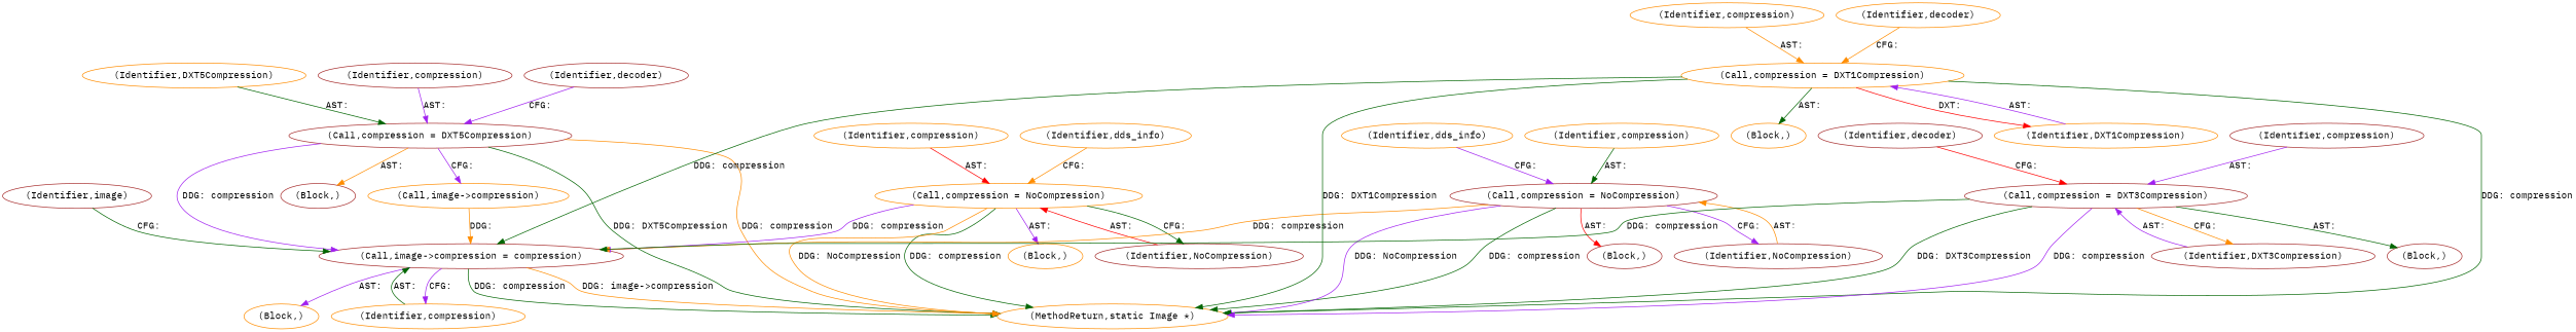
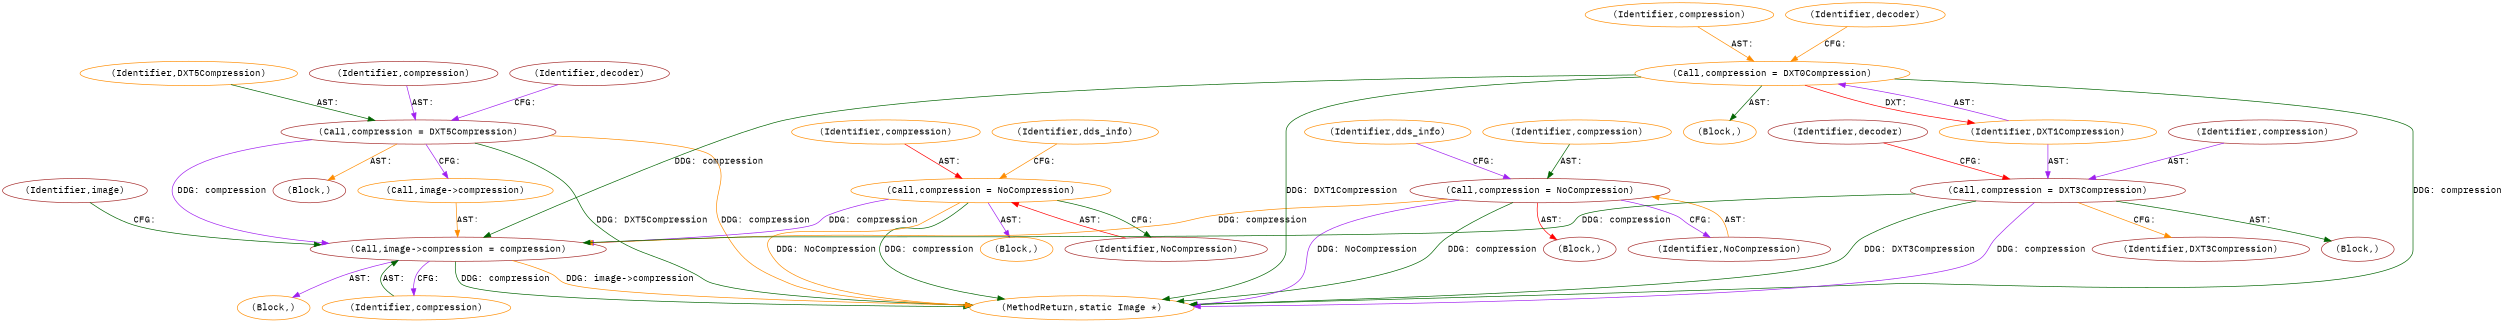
  digraph {
    fontname="IBM Plex Mono"
    node [color=darkorange fontname="IBM Plex Mono"]
    edge [color=darkgreen fontname="IBM Plex Mono"]
    n1 [color=brown label="(Call,image->compression = compression)"]
    n2 [label="(Block,)"]
    n3 [label="(MethodReturn,static Image *)"]
    n4 [label="(Identifier,compression)"]
    n5 [color=brown label="(Call,compression = DXT5Compression)"]
    n6 [color=brown label="(Block,)"]
    n7 [label="(Call,image->compression)"]
    n8 [label="(Identifier,DXT5Compression)"]
    n9 [label="(Call,compression = NoCompression)"]
    n10 [label="(Block,)"]
    n11 [color=brown label="(Identifier,NoCompression)"]
    n12 [color=brown label="(Call,compression = NoCompression)"]
    n13 [color=brown label="(Block,)"]
    n14 [color=brown label="(Identifier,NoCompression)"]
-   n15 [label="(Call,compression = DXT1Compression)"]
+   n15 [label="(Call,compression = DXT0Compression)"]
    n16 [label="(Identifier,DXT1Compression)"]
    n17 [label="(Block,)"]
    n18 [color=brown label="(Call,compression = DXT3Compression)"]
    n19 [color=brown label="(Identifier,DXT3Compression)"]
    n20 [color=brown label="(Block,)"]
    n21 [label="(Identifier,compression)"]
    n22 [label="(Identifier,compression)"]
    n23 [label="(Identifier,dds_info)"]
    n24 [color=brown label="(Identifier,compression)"]
    n25 [label="(Identifier,decoder)"]
    n26 [color=brown label="(Identifier,image)"]
    n27 [label="(Identifier,dds_info)"]
    n28 [label="(Identifier,compression)"]
    n29 [color=brown label="(Identifier,compression)"]
    n30 [color=brown label="(Identifier,decoder)"]
    n31 [color=brown label="(Identifier,decoder)"]
    n1 -> n2 [color=purple label="AST: "]
    n1 -> n3 [label="DDG: compression"]
    n1 -> n3 [color=darkorange label="DDG: image->compression"]
    n1 -> n4 [color=purple label="CFG: "]
    n4 -> n1 [label="AST: "]
    n5 -> n1 [color=purple label="DDG: compression"]
    n5 -> n3 [label="DDG: DXT5Compression"]
    n5 -> n3 [color=darkorange label="DDG: compression"]
    n5 -> n6 [color=darkorange label="AST: "]
    n5 -> n7 [color=purple label="CFG: "]
-   n7 -> n1 [color=darkorange label="DDG: "]
+   n7 -> n1 [color=darkorange label="AST: "]
    n8 -> n5 [label="AST: "]
    n9 -> n1 [color=purple label="DDG: compression"]
    n9 -> n3 [label="DDG: compression"]
    n9 -> n3 [color=darkorange label="DDG: NoCompression"]
    n9 -> n10 [color=purple label="AST: "]
    n9 -> n11 [label="CFG: "]
    n11 -> n9 [color=red label="AST: "]
    n12 -> n1 [color=darkorange label="DDG: compression"]
    n12 -> n3 [label="DDG: compression"]
    n12 -> n3 [color=purple label="DDG: NoCompression"]
    n12 -> n13 [color=red label="AST: "]
    n12 -> n14 [color=purple label="CFG: "]
    n14 -> n12 [color=darkorange label="AST: "]
    n15 -> n1 [label="DDG: compression"]
    n15 -> n3 [label="DDG: DXT1Compression"]
    n15 -> n3 [label="DDG: compression"]
    n15 -> n16 [color=red label="DXT: "]
    n15 -> n17 [label="AST: "]
    n16 -> n15 [color=purple label="AST: "]
    n18 -> n1 [label="DDG: compression"]
    n18 -> n3 [label="DDG: DXT3Compression"]
    n18 -> n3 [color=purple label="DDG: compression"]
    n18 -> n19 [color=darkorange label="CFG: "]
    n18 -> n20 [label="AST: "]
-   n19 -> n18 [color=purple label="AST: "]
+   n16 -> n18 [color=purple label="AST: "]
    n21 -> n15 [color=darkorange label="AST: "]
    n22 -> n12 [label="AST: "]
    n23 -> n9 [color=darkorange label="CFG: "]
    n24 -> n5 [color=purple label="AST: "]
    n25 -> n15 [color=darkorange label="CFG: "]
    n26 -> n1 [label="CFG: "]
    n27 -> n12 [color=purple label="CFG: "]
    n28 -> n9 [color=red label="AST: "]
    n29 -> n18 [color=purple label="AST: "]
    n30 -> n18 [color=red label="CFG: "]
    n31 -> n5 [color=purple label="CFG: "]
  }
